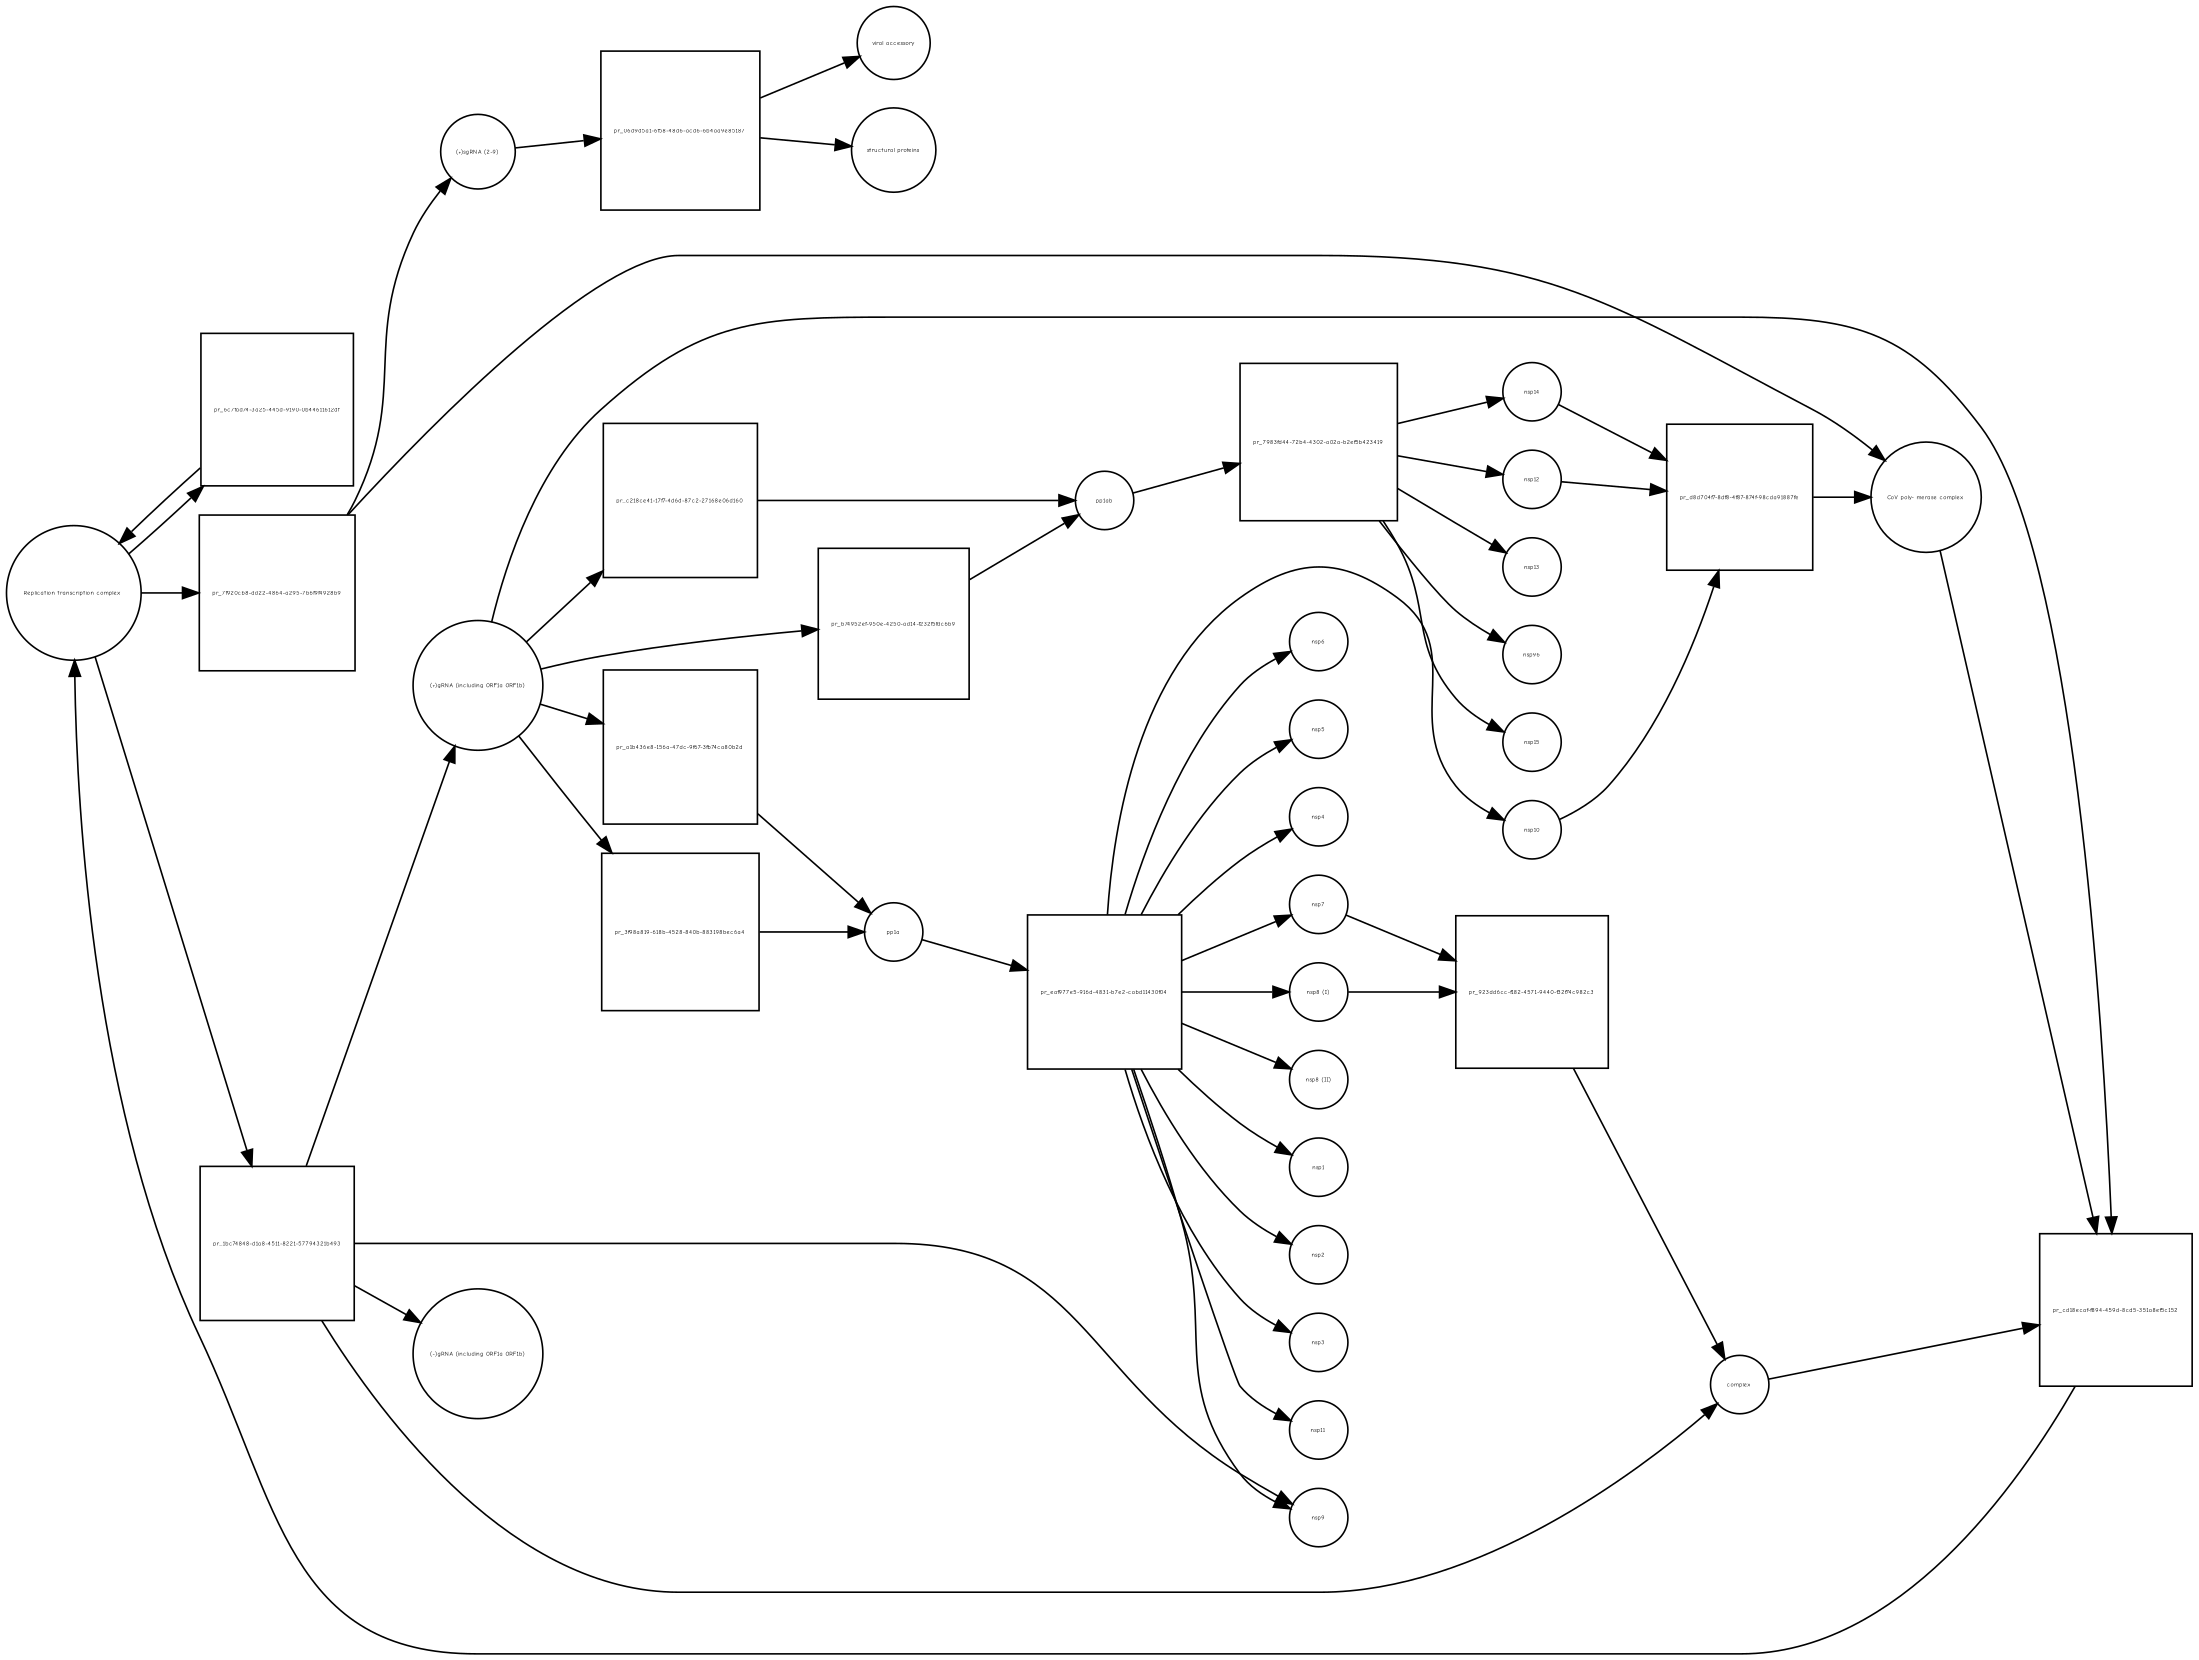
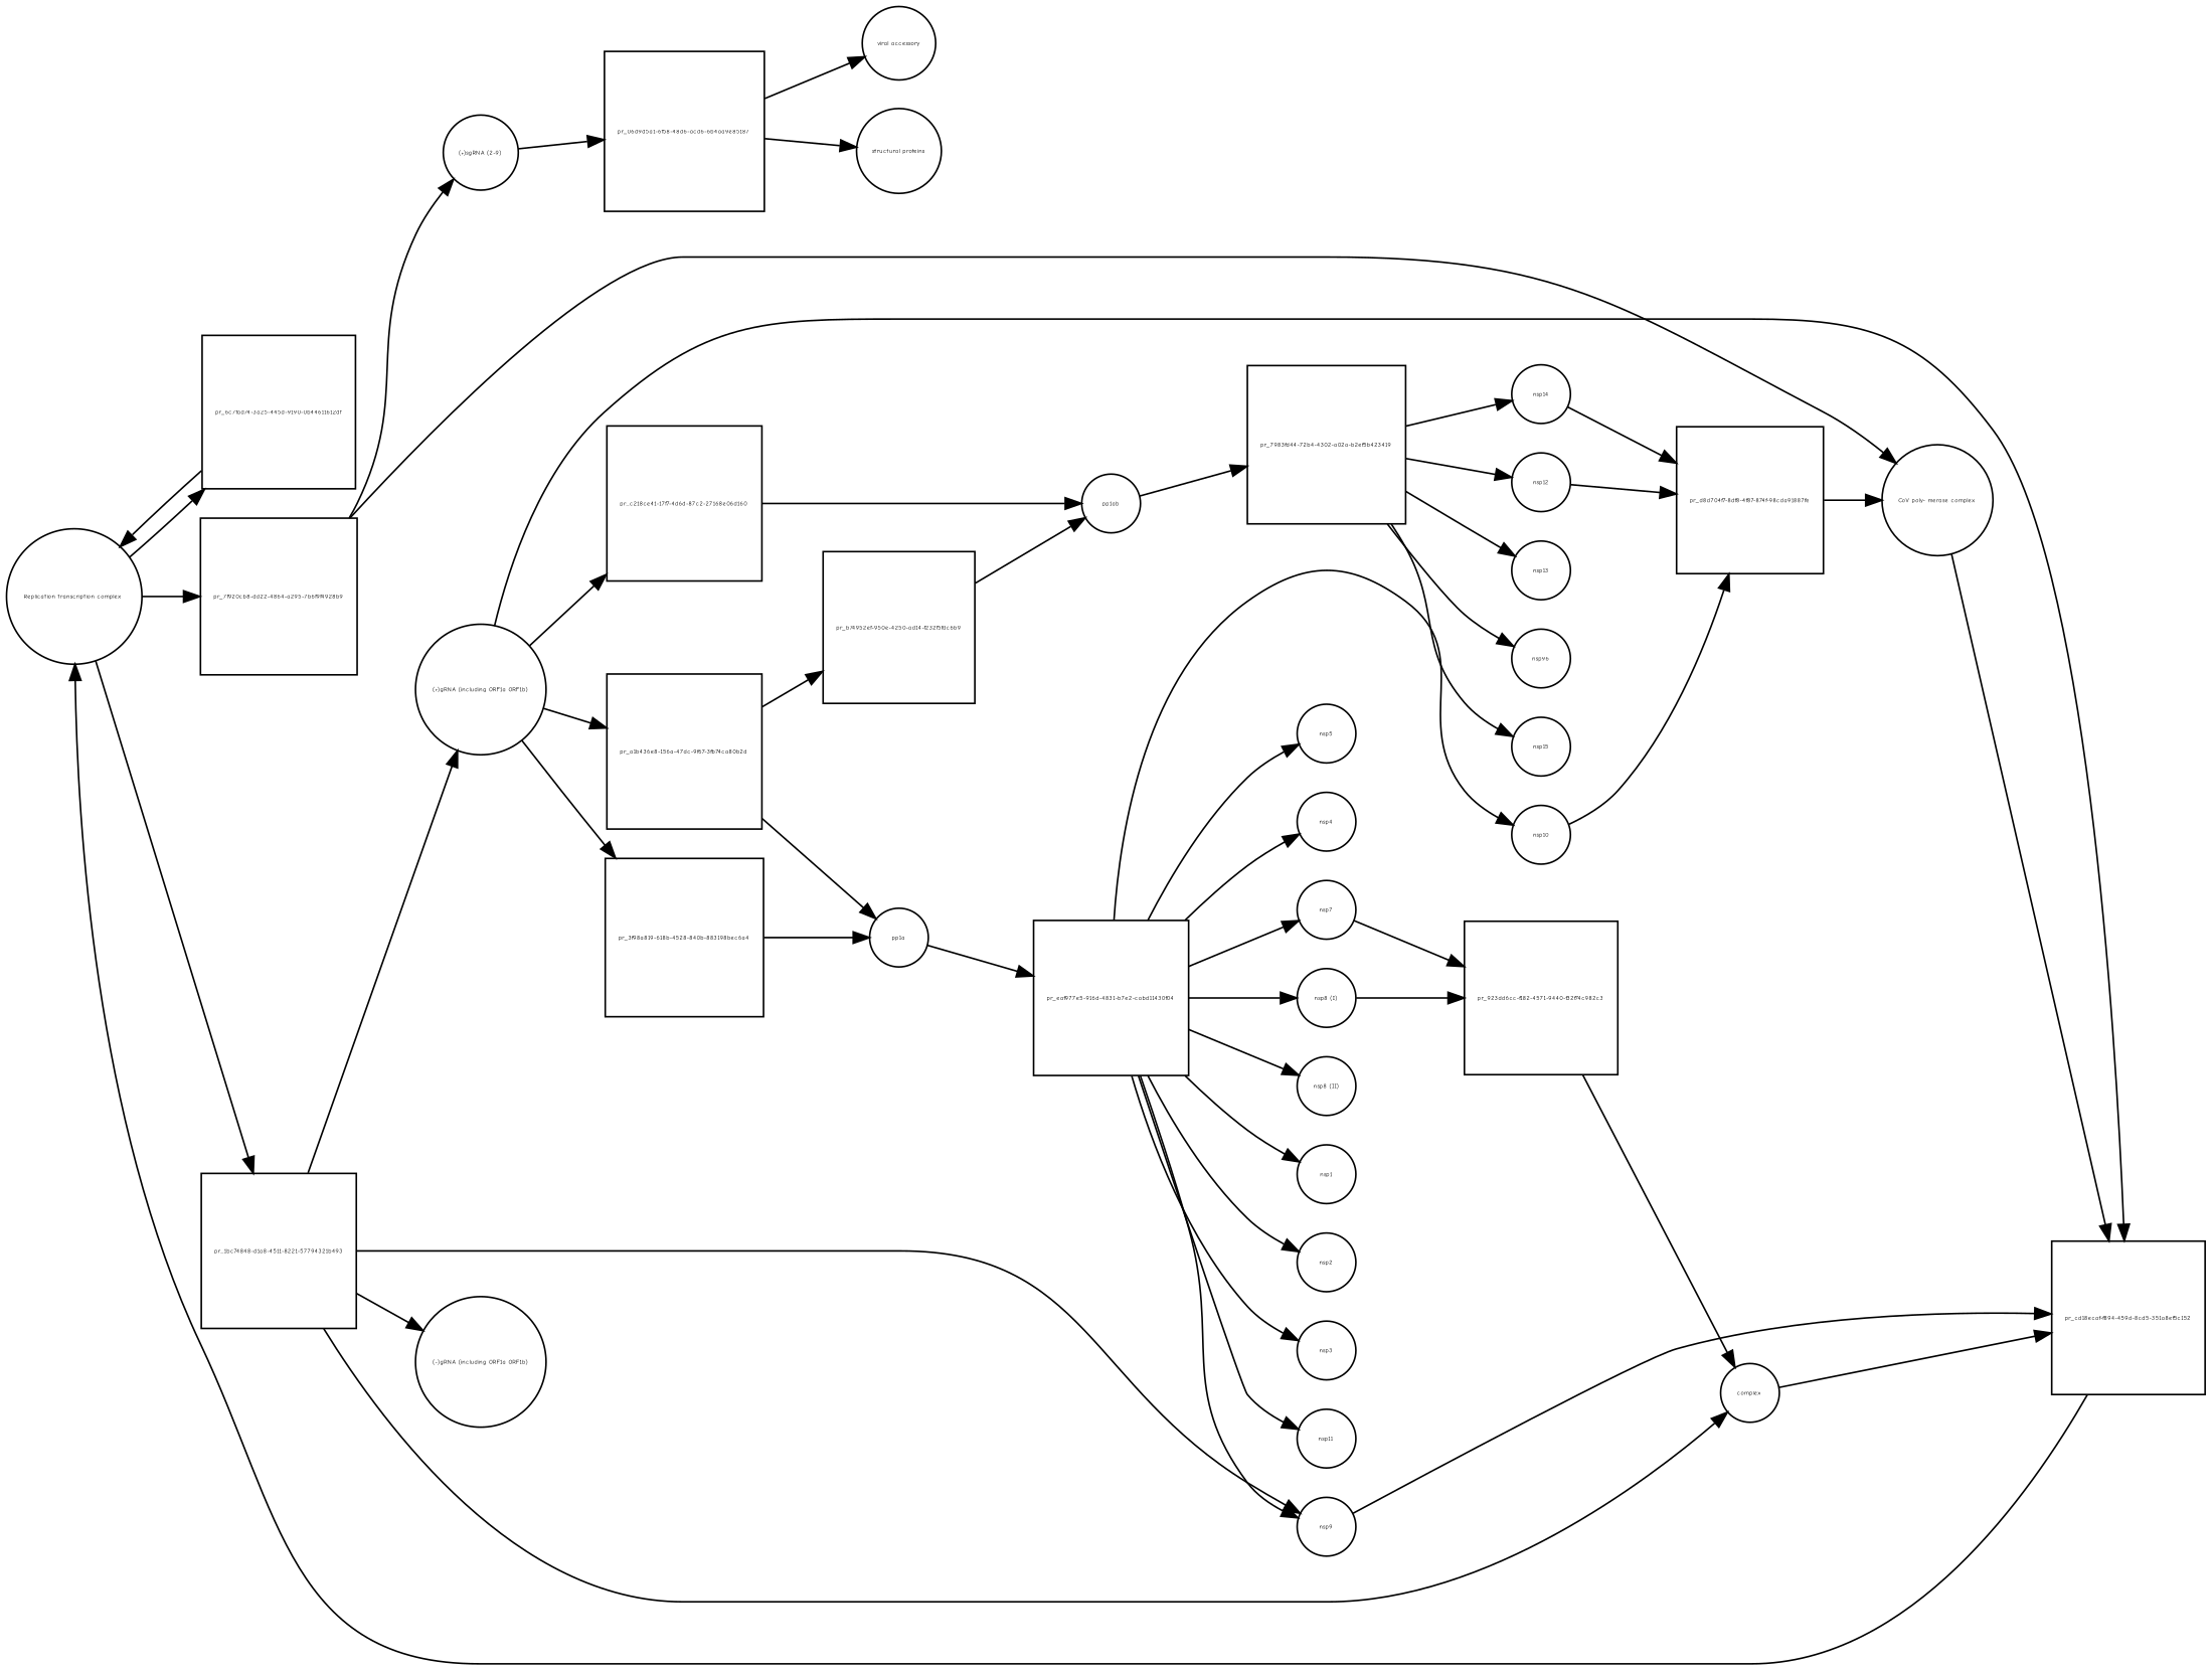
  strict digraph {
    fontname="Comic Neue"
    rankdir=LR
    node [bipartite=0 cls=macromolecule fontname="Comic Neue" fontsize=4 shape=circle]
    edge [fontname="Comic Neue" interaction_type=production]
    n1 [cls=complex label="Replication transcription complex "]
    n2 [bipartite=1 cls=process label="pr_6c7fad74-3a25-445d-9190-0b44611612df" shape=square]
    n3 [bipartite=1 cls=process label="pr_7f920cb8-dd22-4864-a295-7b6f9f4928b9" shape=square]
    n4 [bipartite=1 cls=process label="pr_1bc74848-d1a8-4511-8221-57794321b493" shape=square]
    n5 [cls=complex label="CoV poly- merase complex"]
    n6 [cls="nucleic acid feature" label="(+)sgRNA (2-9)"]
    n7 [cls="nucleic acid feature" label="(+)gRNA (including ORF1a ORF1b)"]
    n8 [cls=complex label=complex]
    n9 [label=nsp9]
    n10 [cls="nucleic acid feature" label="(-)gRNA (including ORF1a ORF1b)"]
    n11 [bipartite=1 cls=process label="pr_b74952ef-950e-4250-ad14-f232f5fdc6b9" shape=square]
    n12 [label=pp1ab]
    n13 [bipartite=1 cls="omitted process" label="pr_7983fd44-72b4-4302-a02a-b2ef5b423419" shape=square]
    n14 [label=nsp12]
    n15 [label=nsp14]
    n16 [label=nsp13]
    n17 [label=nsp96]
    n18 [label=nsp15]
    n19 [bipartite=1 cls=process label="pr_3f98a819-618b-4528-840b-883198bec6a4" shape=square]
    n20 [bipartite=1 cls=process label="pr_cd18ecaf-f894-459d-8cd5-351a8ef5c152" shape=square]
    n21 [bipartite=1 cls=process label="pr_a1b436e8-156a-47dc-9f67-3fb74ca80b2d" shape=square]
    n22 [bipartite=1 cls=process label="pr_c218ce41-17f7-4d6d-87c2-27168e06d160" shape=square]
    n23 [label=pp1a]
    n24 [bipartite=1 cls="omitted process" label="pr_eaf977e5-916d-4831-b7e2-cabd11430f04" shape=square]
    n25 [label="nsp8 (I)"]
    n26 [label="nsp8 (II)"]
    n27 [label=nsp7]
    n28 [label=nsp1]
    n29 [label=nsp2]
    n30 [label=nsp3]
    n31 [label=nsp11]
-   n32 [label=nsp6]
    n33 [label=nsp5]
    n34 [label=nsp4]
    n35 [label=nsp10]
    n36 [bipartite=1 cls=process label="pr_923dd6cc-f182-4571-9440-f32f74c982c3" shape=square]
    n37 [bipartite=1 cls=process label="pr_06d9d5a1-6f58-48d6-acd6-6b4aa9e85187" shape=square]
    n38 [label="viral accessory"]
    n39 [label="structural proteins"]
    n40 [bipartite=1 cls=process label="pr_d8d704f7-8df8-4f87-874f-98cda91887fe" shape=square]
    n1 -> n2 [interaction_type=consumption]
    n1 -> n3 [interaction_type="necessary stimulation"]
    n1 -> n4 [interaction_type=consumption]
    n2 -> n1
    n3 -> n5
    n3 -> n6
    n4 -> n7
    n4 -> n8
    n4 -> n9
    n4 -> n10
    n5 -> n20 [interaction_type=consumption]
    n6 -> n37 [interaction_type="necessary stimulation"]
-   n7 -> n11 [interaction_type="necessary stimulation"]
+   n21 -> n11 [interaction_type="necessary stimulation"]
    n7 -> n19 [interaction_type="necessary stimulation"]
    n7 -> n20 [interaction_type=consumption]
    n7 -> n21 [interaction_type="necessary stimulation"]
    n7 -> n22 [interaction_type="necessary stimulation"]
    n8 -> n20 [interaction_type=consumption]
+   n9 -> n20 [interaction_type=consumption]
    n11 -> n12
    n12 -> n13 [interaction_type=consumption]
    n13 -> n14
    n13 -> n15
    n13 -> n16
    n13 -> n17
    n13 -> n18
    n14 -> n40 [interaction_type=consumption]
    n15 -> n40 [interaction_type=consumption]
    n19 -> n23
    n20 -> n1
    n21 -> n23
    n22 -> n12
    n23 -> n24 [interaction_type=consumption]
    n24 -> n9
    n24 -> n25
    n24 -> n26
    n24 -> n27
    n24 -> n28
    n24 -> n29
    n24 -> n30
    n24 -> n31
-   n24 -> n32
    n24 -> n33
    n24 -> n34
    n24 -> n35
    n25 -> n36 [interaction_type=consumption]
    n27 -> n36 [interaction_type=consumption]
    n35 -> n40 [interaction_type=consumption]
    n36 -> n8
    n37 -> n38
    n37 -> n39
    n40 -> n5
  }
